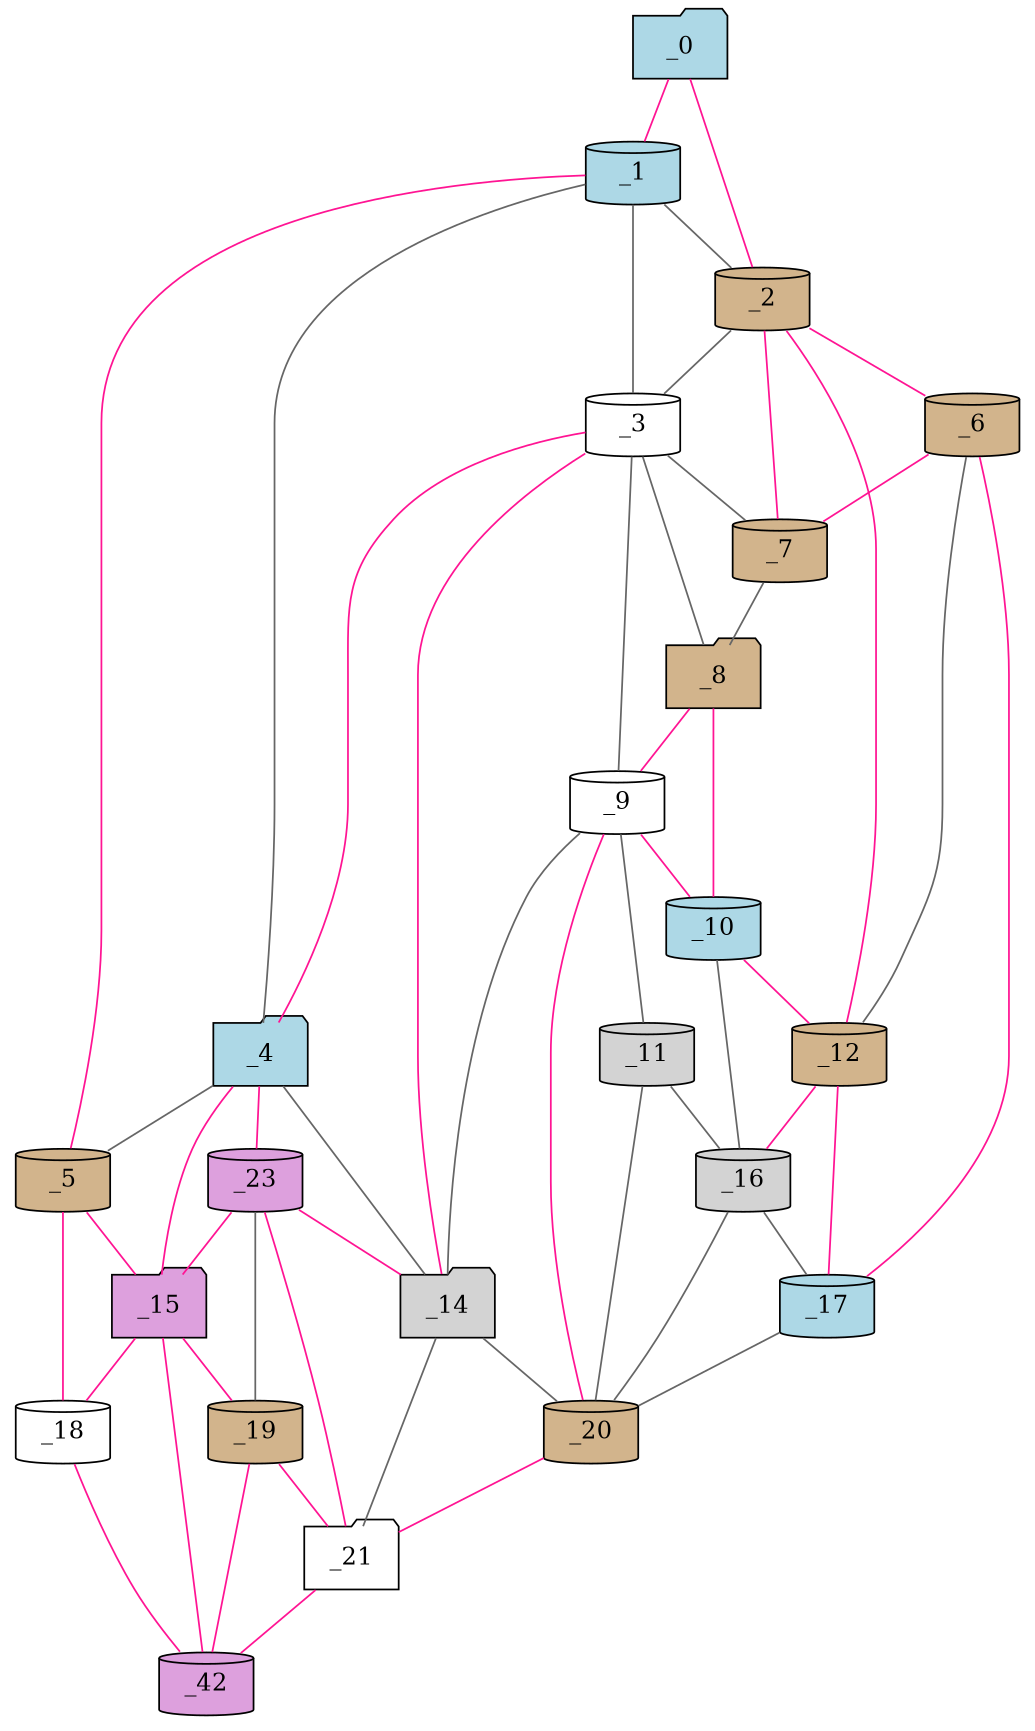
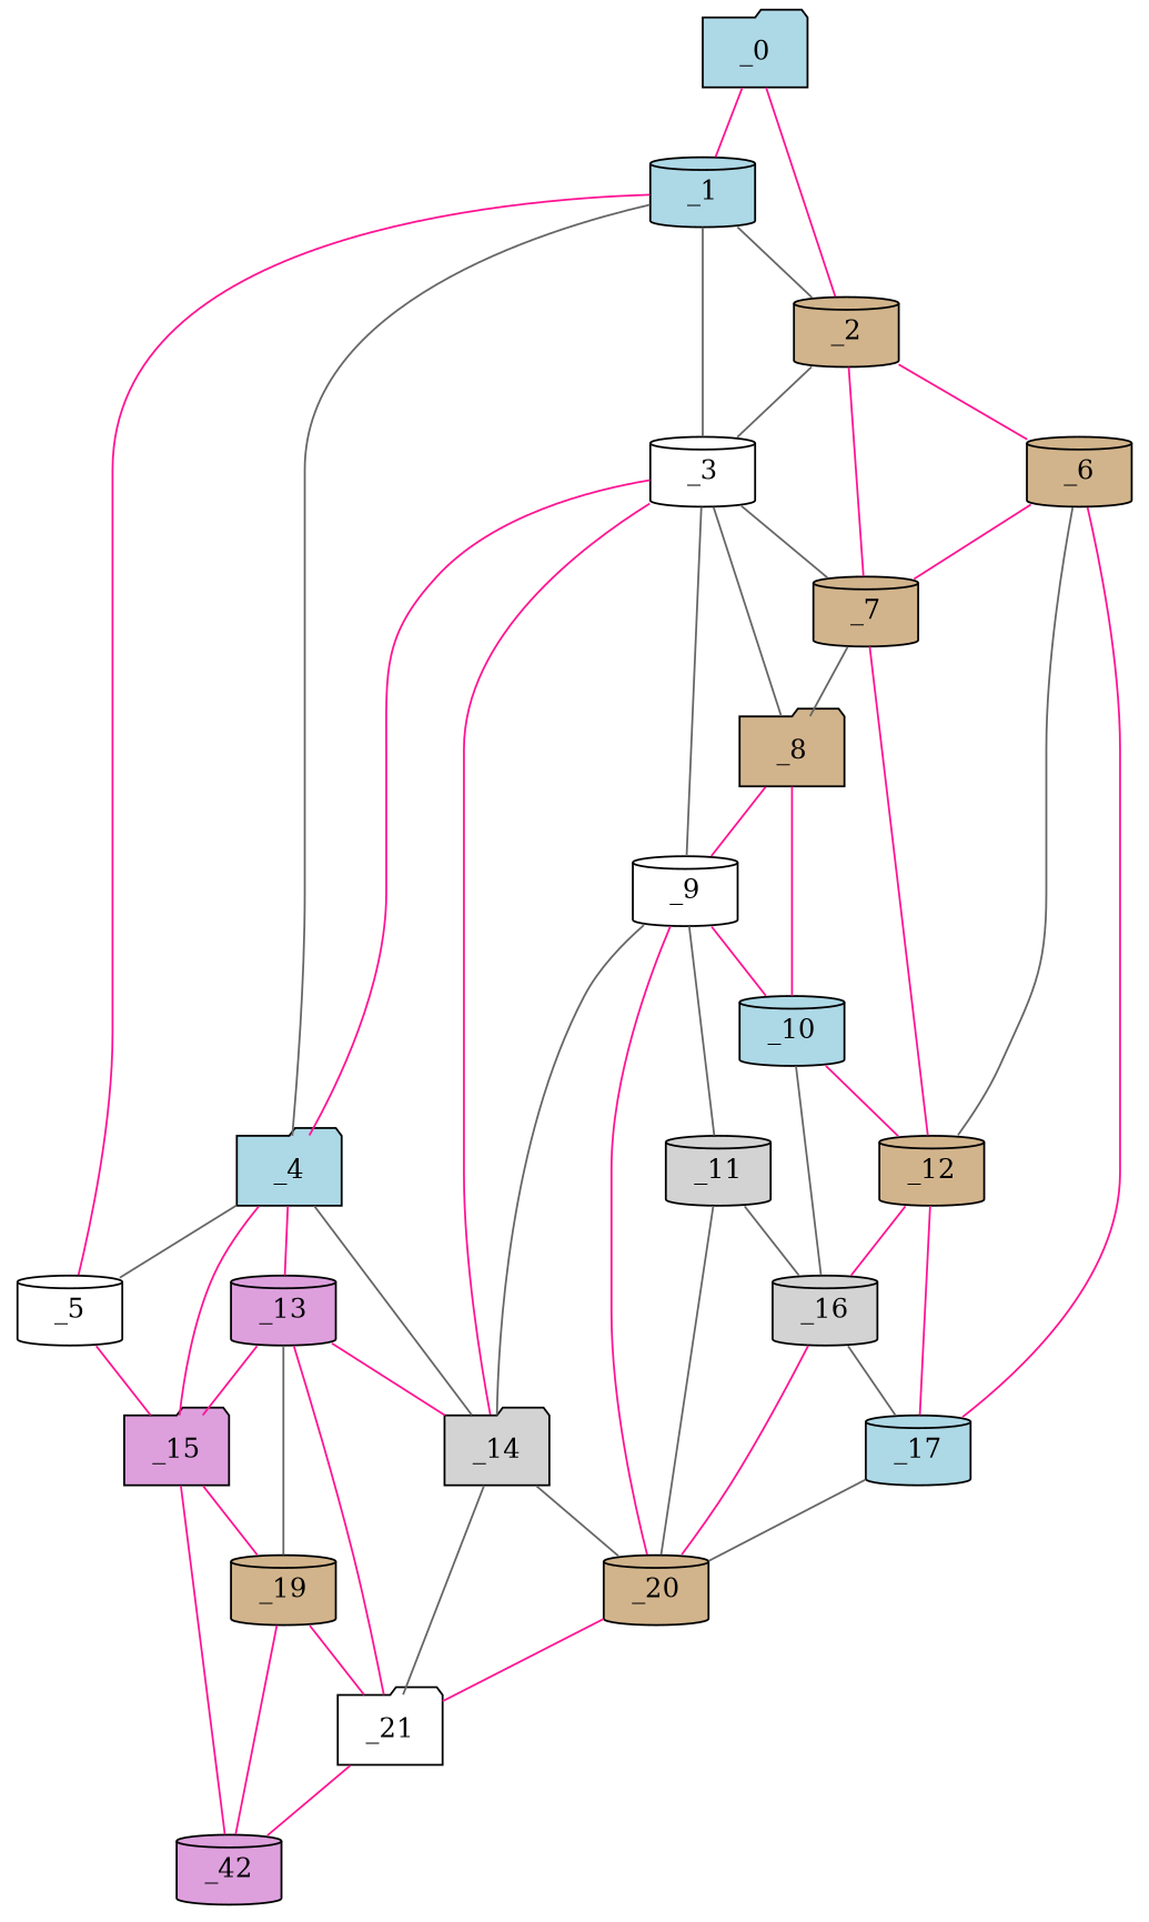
  graph {
    node [fillcolor=tan shape=cylinder style=filled x=96 y=14]
    edge [color=deeppink valence=2]
    _0 [fillcolor=lightblue shape=folder x=37 y=9]
    _1 [fillcolor=lightblue x=38 y=15]
    _2 [x=51 y=3]
    _3 [fillcolor=white x=54 y=30]
    _4 [fillcolor=lightblue shape=folder x=56 y=103]
-   _5 [x=57 y=122]
+   _5 [fillcolor=white x=57 y=122]
    _6 [x=64 y=5]
    _7 [x=65]
    _8 [shape=folder x=66 y=23]
    _9 [fillcolor=white x=72 y=29]
    _14 [fillcolor=lightgrey shape=folder x=84 y=73]
-   _13 [fillcolor=plum x=82 y=84 label=_23]
+   _13 [fillcolor=plum x=82 y=84]
    _15 [fillcolor=plum shape=folder x=86 y=104]
-   _18 [fillcolor=white x=94 y=114]
    _12 [x=81]
    _17 [fillcolor=lightblue x=93]
    _10 [fillcolor=lightblue x=79 y=20]
    _11 [fillcolor=lightgrey x=80 y=28]
    _20 [y=63]
    _21 [fillcolor=white shape=folder y=75]
    _19 [x=95 y=92]
    n22 [fillcolor=plum label=_42 y=101]
    _16 [fillcolor=lightgrey x=88 y=18]
    _0 -- _1 [valence=1]
    _0 -- _2 [valence=1]
    _1 -- _2 [color=gray40 valence=1]
    _1 -- _3 [color=gray40]
    _1 -- _4 [color=gray40]
    _1 -- _5 [valence=1]
    _2 -- _3 [color=gray40]
    _2 -- _6 [valence=1]
    _2 -- _7
    _3 -- _4 [valence=1]
    _3 -- _7 [color=gray40]
    _3 -- _8 [color=gray40 valence=1]
    _3 -- _9 [color=gray40]
    _3 -- _14 [valence=1]
    _4 -- _5 [color=gray40]
    _4 -- _14 [color=gray40 valence=1]
    _4 -- _13
    _4 -- _15
    _5 -- _15
-   _5 -- _18 [valence=1]
    _6 -- _7
    _6 -- _12 [color=gray40]
    _6 -- _17 [valence=1]
    _7 -- _8 [color=gray40]
-   _2 -- _12
+   _7 -- _12
    _8 -- _9
    _8 -- _10 [valence=1]
    _9 -- _14 [color=gray40]
    _9 -- _10
    _9 -- _11 [color=gray40]
    _9 -- _20
    _14 -- _20 [color=gray40]
    _14 -- _21 [color=gray40]
    _13 -- _14
    _13 -- _15
    _13 -- _21 [valence=1]
    _13 -- _19 [color=gray40]
-   _15 -- _18
    _15 -- _19
    _15 -- n22
-   _18 -- n22 [valence=1]
    _12 -- _17
    _12 -- _16
    _17 -- _20 [color=gray40 valence=1]
    _10 -- _12 [valence=1]
    _10 -- _16 [color=gray40]
    _11 -- _20 [color=gray40]
    _11 -- _16 [color=gray40]
    _20 -- _21 [valence=1]
    _21 -- n22 [valence=1]
    _19 -- _21
    _19 -- n22
    _16 -- _17 [color=gray40]
-   _16 -- _20 [color=gray40 valence=1]
+   _16 -- _20 [valence=1]
  }
